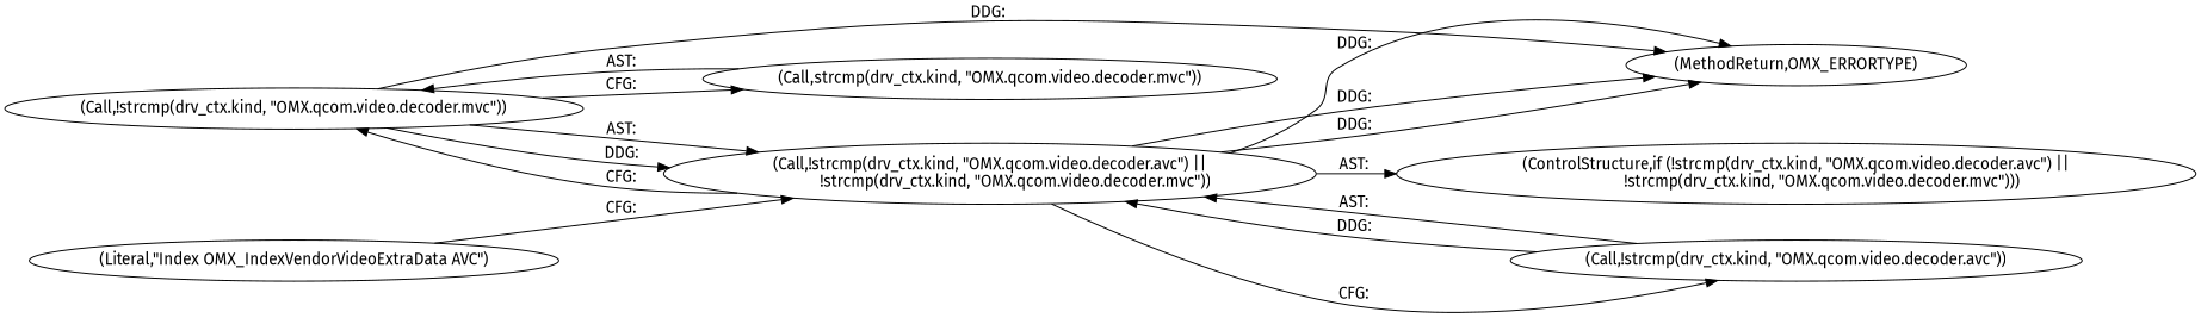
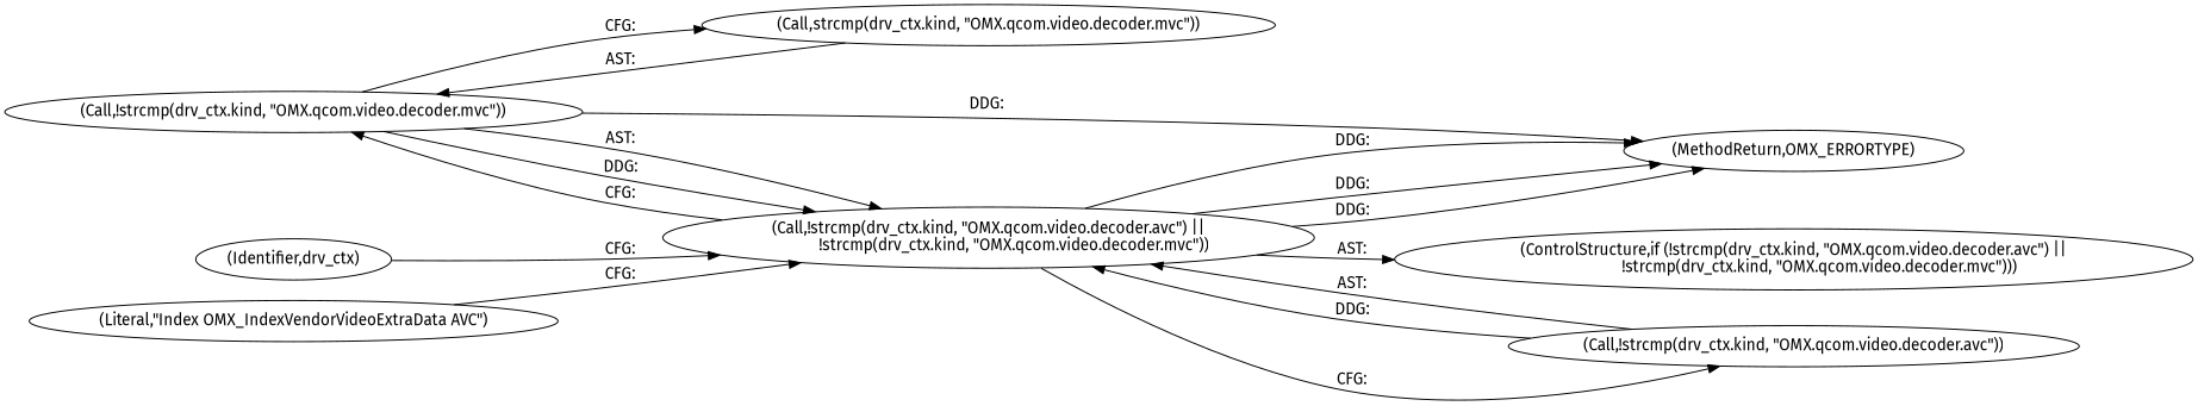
  digraph {
    rankdir=LR
    fontname="Fira Sans"
    node [fontname="Fira Sans"]
    edge [fontname="Fira Sans"]
    n1 [label="(Call,!strcmp(drv_ctx.kind, \"OMX.qcom.video.decoder.mvc\"))"]
    n2 [label="(Call,!strcmp(drv_ctx.kind, \"OMX.qcom.video.decoder.avc\") ||\n            !strcmp(drv_ctx.kind, \"OMX.qcom.video.decoder.mvc\"))"]
    n3 [label="(MethodReturn,OMX_ERRORTYPE)"]
    n4 [label="(Call,strcmp(drv_ctx.kind, \"OMX.qcom.video.decoder.mvc\"))"]
    n5 [label="(ControlStructure,if (!strcmp(drv_ctx.kind, \"OMX.qcom.video.decoder.avc\") ||\n            !strcmp(drv_ctx.kind, \"OMX.qcom.video.decoder.mvc\")))"]
    n6 [label="(Call,!strcmp(drv_ctx.kind, \"OMX.qcom.video.decoder.avc\"))"]
    n7 [label="(Literal,\"Index OMX_IndexVendorVideoExtraData AVC\")"]
+   n8 [label="(Identifier,drv_ctx)"]
    n1 -> n2 [label="AST: "]
    n1 -> n2 [label="DDG: "]
    n1 -> n3 [label="DDG: "]
    n1 -> n4 [label="CFG: "]
    n2 -> n1 [label="CFG: "]
    n2 -> n3 [label="DDG: "]
    n2 -> n3 [label="DDG: "]
    n2 -> n3 [label="DDG: "]
    n2 -> n5 [label="AST: "]
    n2 -> n6 [label="CFG: "]
    n4 -> n1 [label="AST: "]
    n6 -> n2 [label="AST: "]
    n6 -> n2 [label="DDG: "]
    n7 -> n2 [label="CFG: "]
+   n8 -> n2 [label="CFG: "]
  }
